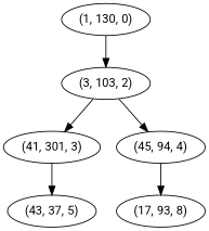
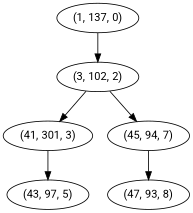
  digraph {
    fontname=Roboto
    node [fontname=Roboto]
    edge [fontname=Roboto]
-   "(1, 137, 0)" [label="(1, 130, 0)"]
-   "(3, 102, 2)" [label="(3, 103, 2)"]
+   "(1, 137, 0)"
+   "(3, 102, 2)"
    n3 [label="(41, 301, 3)"]
-   "(45, 94, 7)" [label="(45, 94, 4)"]
-   "(43, 97, 5)" [label="(43, 37, 5)"]
-   "(47, 93, 8)" [label="(17, 93, 8)"]
+   "(45, 94, 7)"
+   "(43, 97, 5)"
+   "(47, 93, 8)"
    "(1, 137, 0)" -> "(3, 102, 2)"
    "(3, 102, 2)" -> n3
    "(3, 102, 2)" -> "(45, 94, 7)"
    n3 -> "(43, 97, 5)"
    "(45, 94, 7)" -> "(47, 93, 8)"
  }
